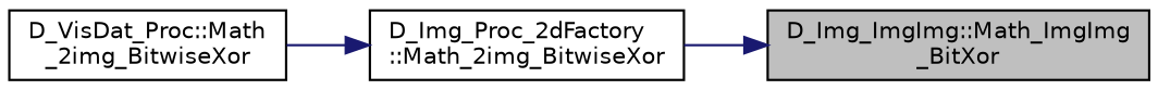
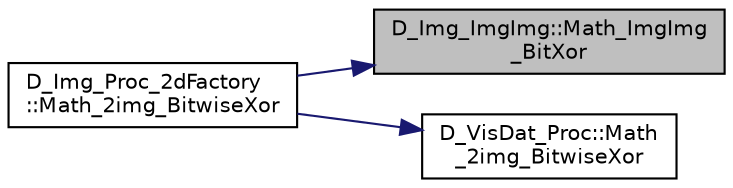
  digraph {
    rankdir=RL
    node [color=black fillcolor=white fontname=Helvetica fontsize=10 shape=record style=filled]
    edge [color=midnightblue dir=back fontname=Helvetica fontsize=10 labelfontname=Helvetica labelfontsize=10 style=solid]
    n1 [fillcolor=grey75 fontcolor=black height=0.2 label="D_Img_ImgImg::Math_ImgImg\l_BitXor" width=0.4]
    n2 [height=0.2 label="D_Img_Proc_2dFactory\l::Math_2img_BitwiseXor" width=0.4]
    n3 [height=0.2 label="D_VisDat_Proc::Math\l_2img_BitwiseXor" width=0.4]
    n1 -> n2
-   n2 -> n3
+   n3 -> n2
  }
